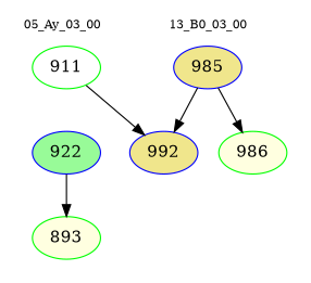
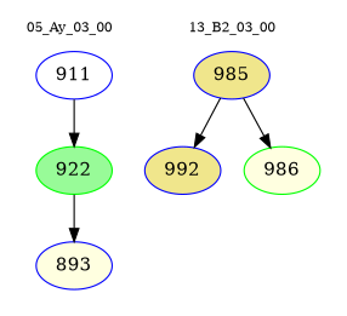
  digraph {
    node [color=blue fillcolor=lightyellow style=filled]
    edge [color=black]
-   n1 [color=green fillcolor=white label=911]
-   n2 [color=green label=893]
-   n3 [fillcolor=palegreen label=922]
+   n1 [fillcolor=white label=911]
+   n2 [label=893]
+   n3 [color=green fillcolor=palegreen label=922]
    n4 [fillcolor=khaki label=985]
    n5 [fillcolor=khaki label=992]
    n6 [color=green label=986]
    subgraph cluster_1 {
      color=white
      fontsize=10
      label="05_Ay_03_00"
      n1
      n2
      n3
    }
    subgraph cluster_2 {
      color=white
      fontsize=10
-     label="13_B0_03_00"
+     label="13_B2_03_00"
      n4
      n5
      n6
    }
-   n1 -> n5
+   n1 -> n3
    n3 -> n2
    n4 -> n5
    n4 -> n6
  }
